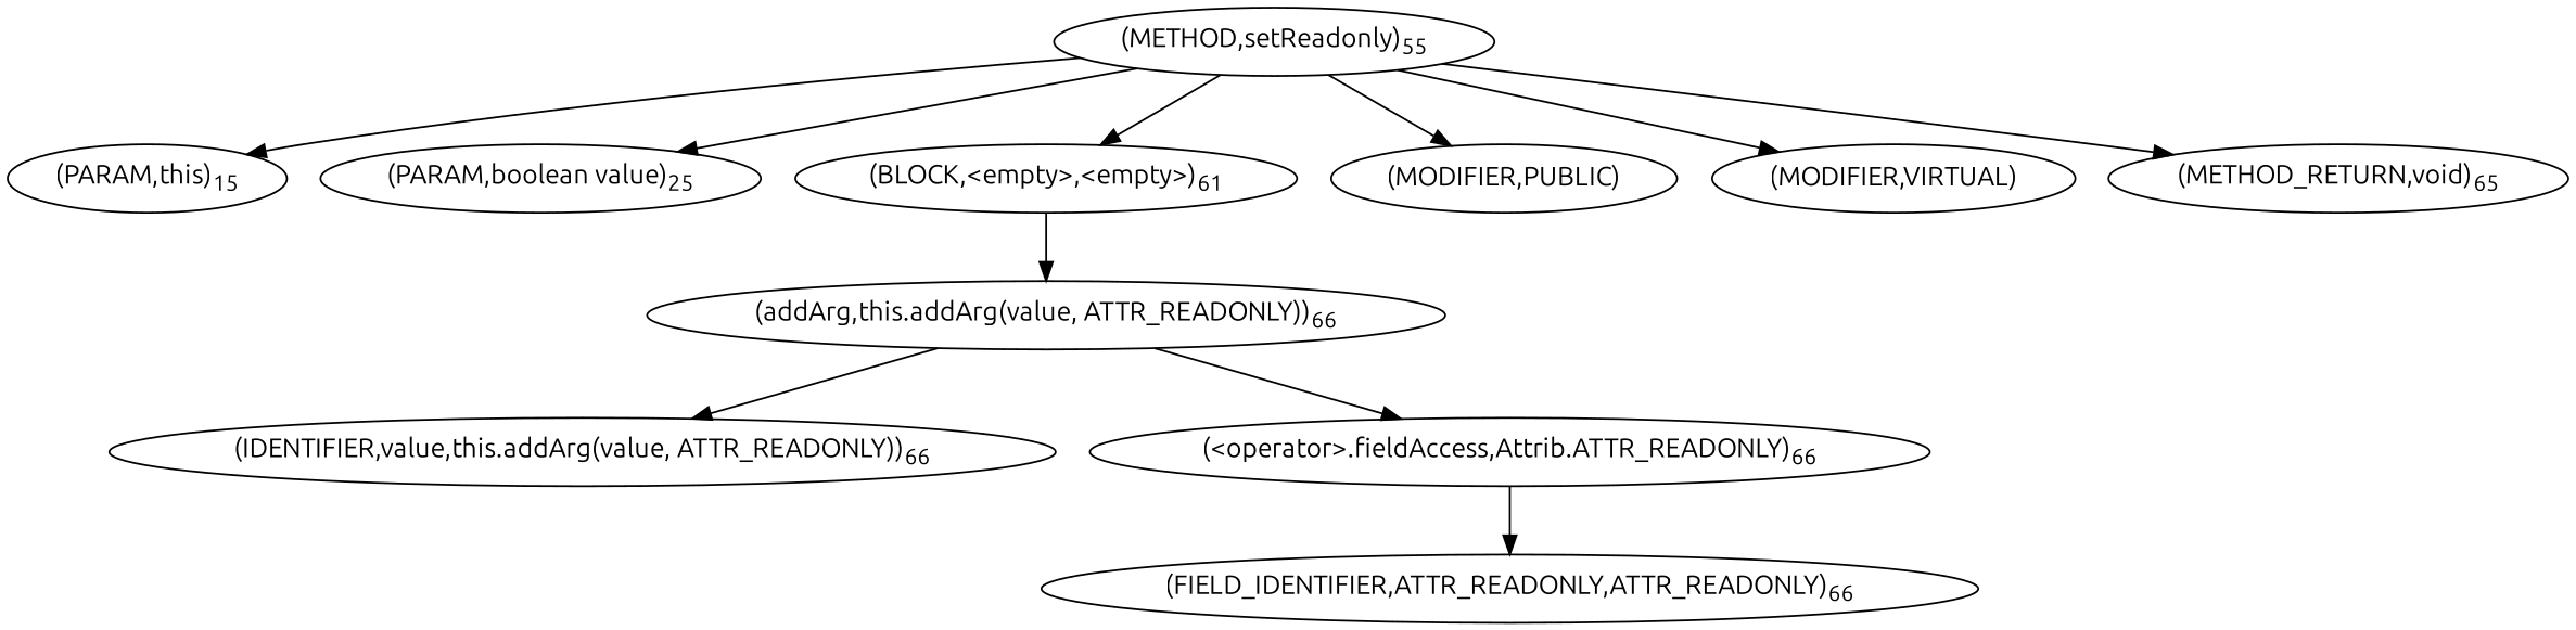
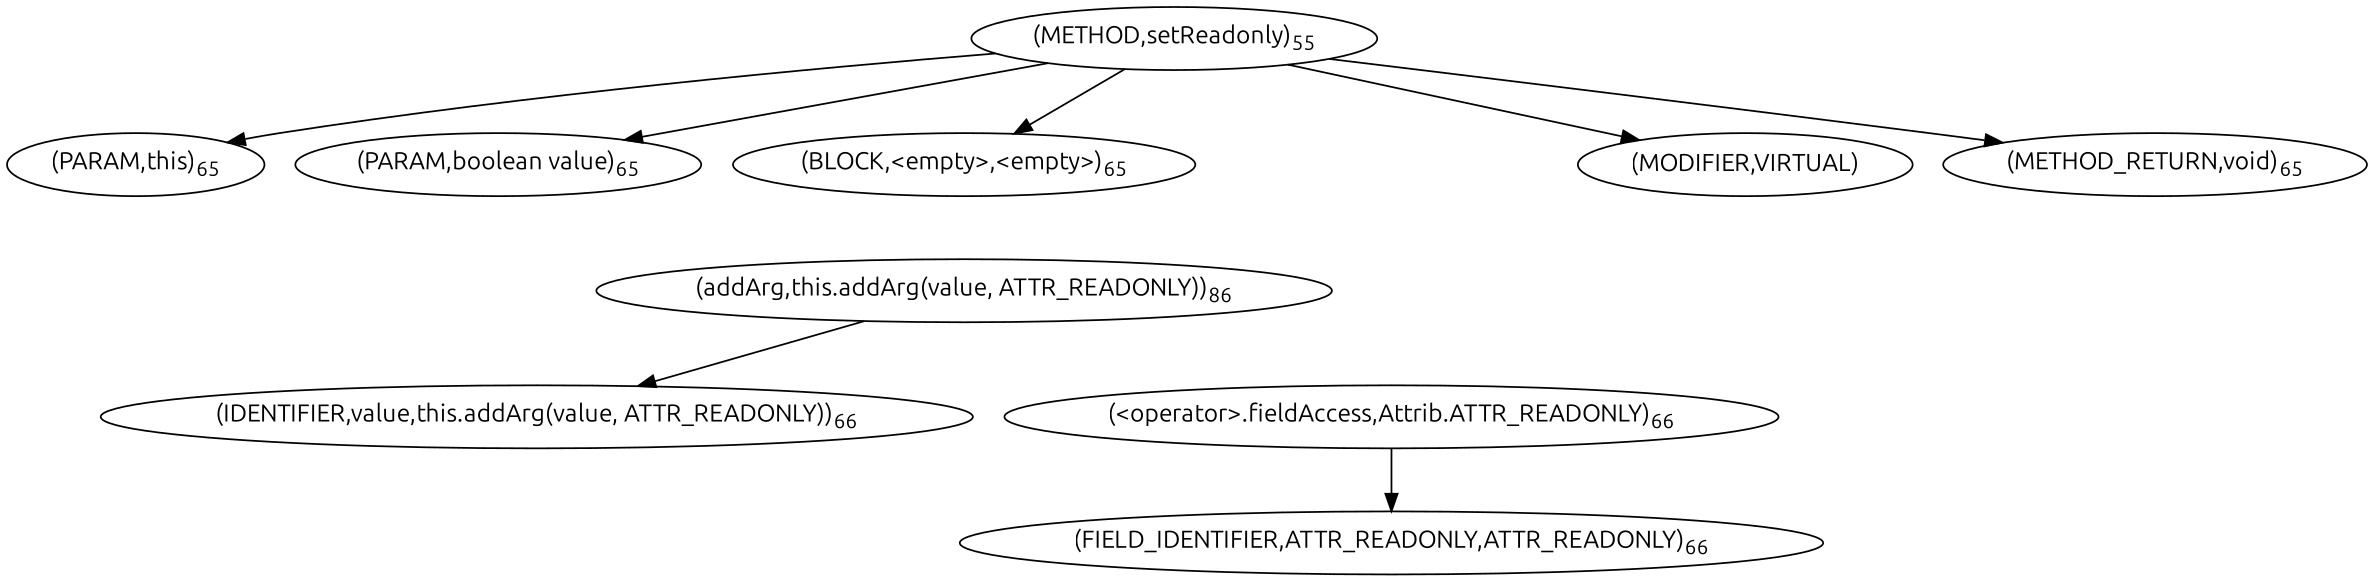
  digraph {
    fontname=Ubuntu
    node [fontname=Ubuntu]
    edge [fontname=Ubuntu]
    n1 [label=<(METHOD,setReadonly)<SUB>55</SUB>>]
-   n2 [label=<(PARAM,this)<SUB>15</SUB>>]
-   n3 [label=<(PARAM,boolean value)<SUB>25</SUB>>]
-   n4 [label=<(BLOCK,&lt;empty&gt;,&lt;empty&gt;)<SUB>61</SUB>>]
-   n5 [label=<(MODIFIER,PUBLIC)>]
+   n2 [label=<(PARAM,this)<SUB>65</SUB>>]
+   n3 [label=<(PARAM,boolean value)<SUB>65</SUB>>]
+   n4 [label=<(BLOCK,&lt;empty&gt;,&lt;empty&gt;)<SUB>65</SUB>>]
    n6 [label=<(MODIFIER,VIRTUAL)>]
    n7 [label=<(METHOD_RETURN,void)<SUB>65</SUB>>]
-   n8 [label=<(addArg,this.addArg(value, ATTR_READONLY))<SUB>66</SUB>>]
+   n8 [label=<(addArg,this.addArg(value, ATTR_READONLY))<SUB>86</SUB>>]
    n9 [label=<(IDENTIFIER,value,this.addArg(value, ATTR_READONLY))<SUB>66</SUB>>]
    n10 [label=<(&lt;operator&gt;.fieldAccess,Attrib.ATTR_READONLY)<SUB>66</SUB>>]
    n11 [label=<(FIELD_IDENTIFIER,ATTR_READONLY,ATTR_READONLY)<SUB>66</SUB>>]
    n1 -> n2
    n1 -> n3
    n1 -> n4
-   n1 -> n5
    n1 -> n6
    n1 -> n7
-   n4 -> n8
    n8 -> n9
-   n8 -> n10
    n10 -> n11
  }
